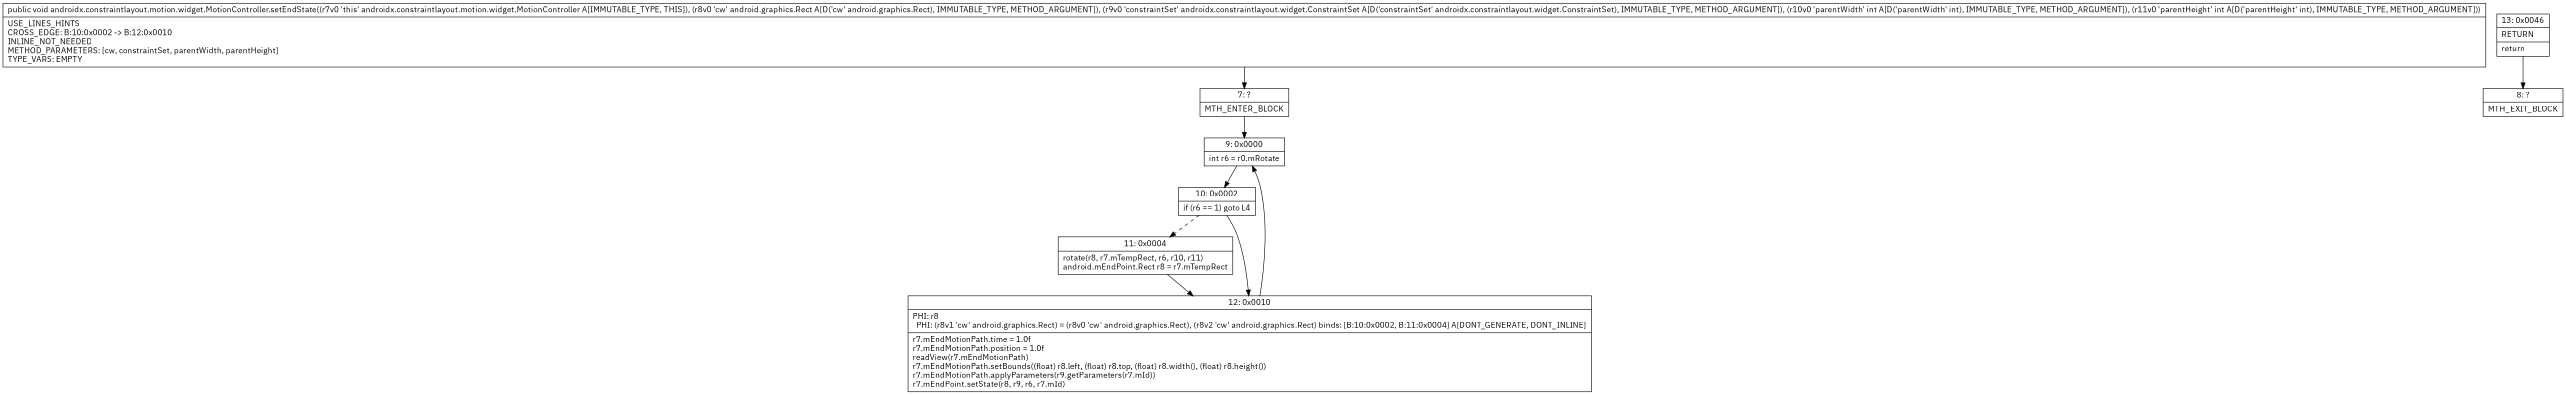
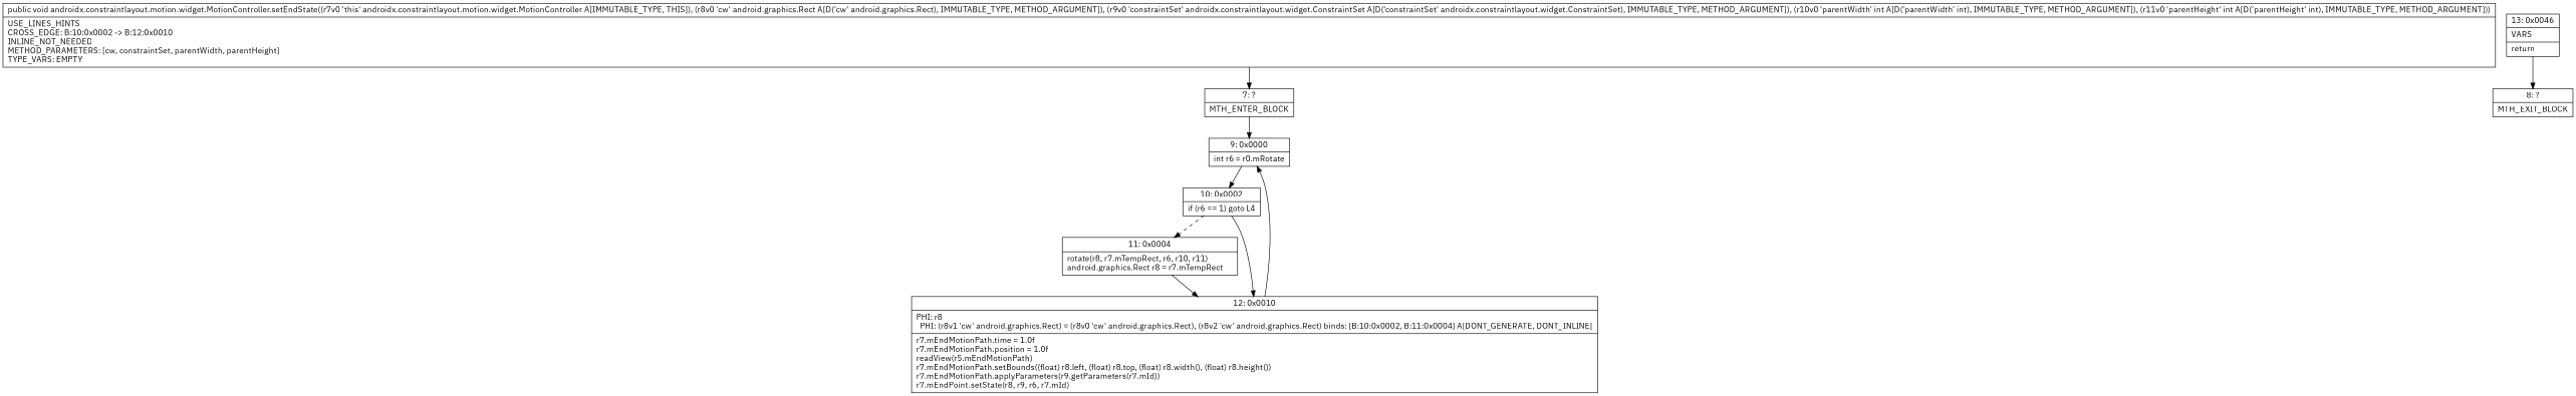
  digraph {
    fontname="IBM Plex Sans"
    node [fontname="IBM Plex Sans" shape=record]
    edge [fontname="IBM Plex Sans"]
    n1 [label="{7\:\ ?|MTH_ENTER_BLOCK\l}"]
    n2 [label="{9\:\ 0x0000|int r6 = r0.mRotate\l}"]
    n3 [label="{10\:\ 0x0002|if (r6 == 1) goto L4\l}"]
-   n4 [label="{11\:\ 0x0004|rotate(r8, r7.mTempRect, r6, r10, r11)\landroid.mEndPoint.Rect r8 = r7.mTempRect\l}"]
-   n5 [label="{12\:\ 0x0010|PHI: r8 \l  PHI: (r8v1 'cw' android.graphics.Rect) = (r8v0 'cw' android.graphics.Rect), (r8v2 'cw' android.graphics.Rect) binds: [B:10:0x0002, B:11:0x0004] A[DONT_GENERATE, DONT_INLINE]\l|r7.mEndMotionPath.time = 1.0f\lr7.mEndMotionPath.position = 1.0f\lreadView(r7.mEndMotionPath)\lr7.mEndMotionPath.setBounds((float) r8.left, (float) r8.top, (float) r8.width(), (float) r8.height())\lr7.mEndMotionPath.applyParameters(r9.getParameters(r7.mId))\lr7.mEndPoint.setState(r8, r9, r6, r7.mId)\l}"]
-   n6 [label="{13\:\ 0x0046|RETURN\l|return\l}"]
+   n4 [label="{11\:\ 0x0004|rotate(r8, r7.mTempRect, r6, r10, r11)\landroid.graphics.Rect r8 = r7.mTempRect\l}"]
+   n5 [label="{12\:\ 0x0010|PHI: r8 \l  PHI: (r8v1 'cw' android.graphics.Rect) = (r8v0 'cw' android.graphics.Rect), (r8v2 'cw' android.graphics.Rect) binds: [B:10:0x0002, B:11:0x0004] A[DONT_GENERATE, DONT_INLINE]\l|r7.mEndMotionPath.time = 1.0f\lr7.mEndMotionPath.position = 1.0f\lreadView(r5.mEndMotionPath)\lr7.mEndMotionPath.setBounds((float) r8.left, (float) r8.top, (float) r8.width(), (float) r8.height())\lr7.mEndMotionPath.applyParameters(r9.getParameters(r7.mId))\lr7.mEndPoint.setState(r8, r9, r6, r7.mId)\l}"]
+   n6 [label="{13\:\ 0x0046|VARS\l|return\l}"]
    n7 [label="{8\:\ ?|MTH_EXIT_BLOCK\l}"]
    n8 [label="{public void androidx.constraintlayout.motion.widget.MotionController.setEndState((r7v0 'this' androidx.constraintlayout.motion.widget.MotionController A[IMMUTABLE_TYPE, THIS]), (r8v0 'cw' android.graphics.Rect A[D('cw' android.graphics.Rect), IMMUTABLE_TYPE, METHOD_ARGUMENT]), (r9v0 'constraintSet' androidx.constraintlayout.widget.ConstraintSet A[D('constraintSet' androidx.constraintlayout.widget.ConstraintSet), IMMUTABLE_TYPE, METHOD_ARGUMENT]), (r10v0 'parentWidth' int A[D('parentWidth' int), IMMUTABLE_TYPE, METHOD_ARGUMENT]), (r11v0 'parentHeight' int A[D('parentHeight' int), IMMUTABLE_TYPE, METHOD_ARGUMENT]))  | USE_LINES_HINTS\lCROSS_EDGE: B:10:0x0002 \-\> B:12:0x0010\lINLINE_NOT_NEEDED\lMETHOD_PARAMETERS: [cw, constraintSet, parentWidth, parentHeight]\lTYPE_VARS: EMPTY\l}"]
    n1 -> n2
    n2 -> n3
    n3 -> n4 [style=dashed]
    n3 -> n5
    n4 -> n5
    n5 -> n2
    n6 -> n7
    n8 -> n1
  }
